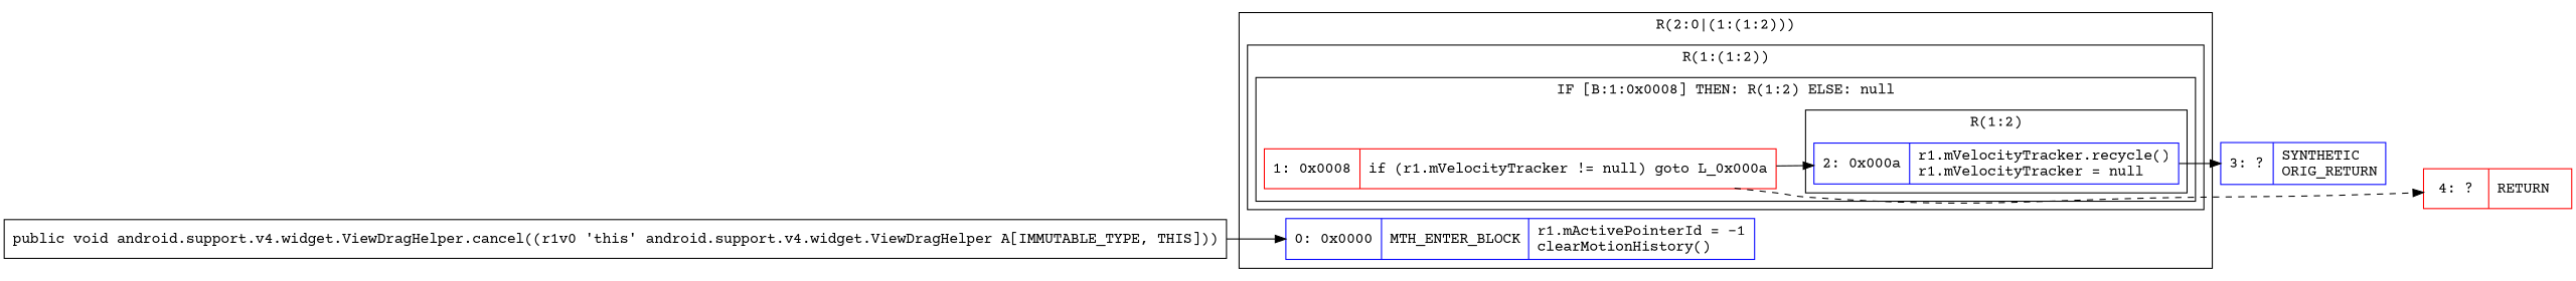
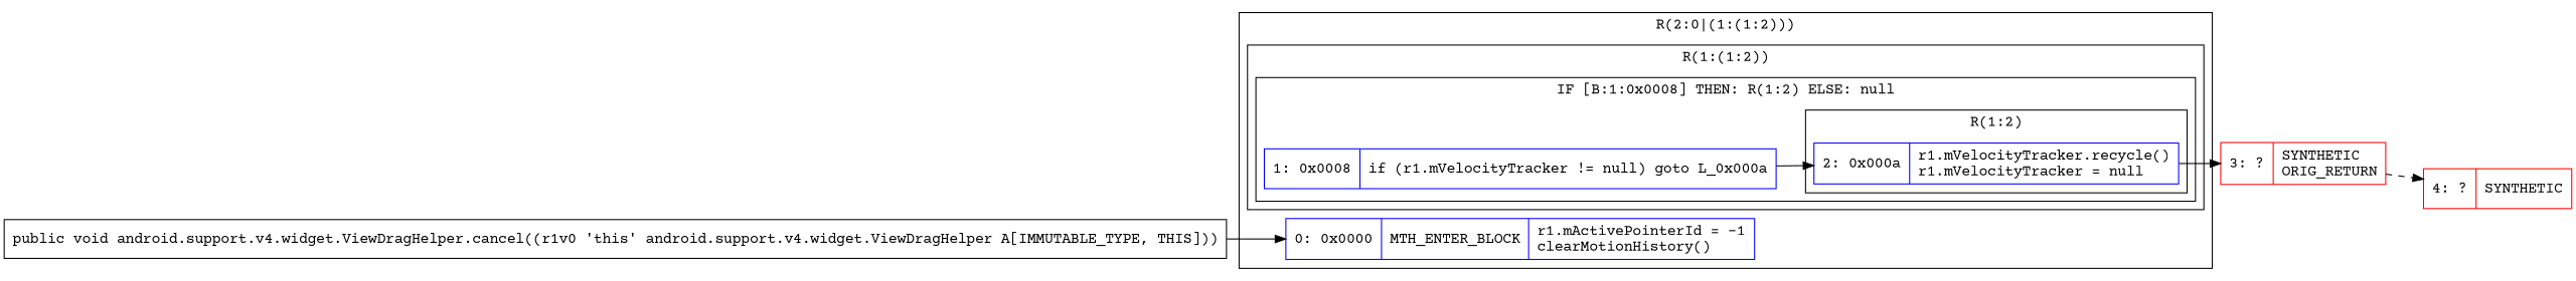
  digraph {
    fontname="Courier Prime"
    rankdir=LR
    node [color=blue fontname="Courier Prime" shape=record]
    edge [fontname="Courier Prime"]
    n1 [label="{2\:\ 0x000a|r1.mVelocityTracker.recycle()\lr1.mVelocityTracker = null\l}"]
-   n2 [color=red label="{1\:\ 0x0008|if (r1.mVelocityTracker != null) goto L_0x000a\l}"]
+   n2 [label="{1\:\ 0x0008|if (r1.mVelocityTracker != null) goto L_0x000a\l}"]
    n3 [label="{0\:\ 0x0000|MTH_ENTER_BLOCK\l|r1.mActivePointerId = \-1\lclearMotionHistory()\l}"]
-   n4 [label="{3\:\ ?|SYNTHETIC\lORIG_RETURN\l}"]
-   n5 [color=red label="{4\:\ ?|RETURN\l}"]
+   n4 [color=red label="{3\:\ ?|SYNTHETIC\lORIG_RETURN\l}"]
+   n5 [color=red label="{4\:\ ?|SYNTHETIC\l}"]
    n6 [label="{public void android.support.v4.widget.ViewDragHelper.cancel((r1v0 'this' android.support.v4.widget.ViewDragHelper A[IMMUTABLE_TYPE, THIS])) }" color=""]
    subgraph cluster_1 {
      label="R(2:0|(1:(1:2)))"
      n3
      subgraph cluster_2 {
        label="R(1:(1:2))"
        subgraph cluster_3 {
          label="IF [B:1:0x0008] THEN: R(1:2) ELSE: null"
          n2
          subgraph cluster_4 {
            label="R(1:2)"
            n1
          }
        }
      }
    }
    n1 -> n4
    n2 -> n1
-   n2 -> n5 [style=dashed]
+   n4 -> n5 [style=dashed]
    n6 -> n3
  }
